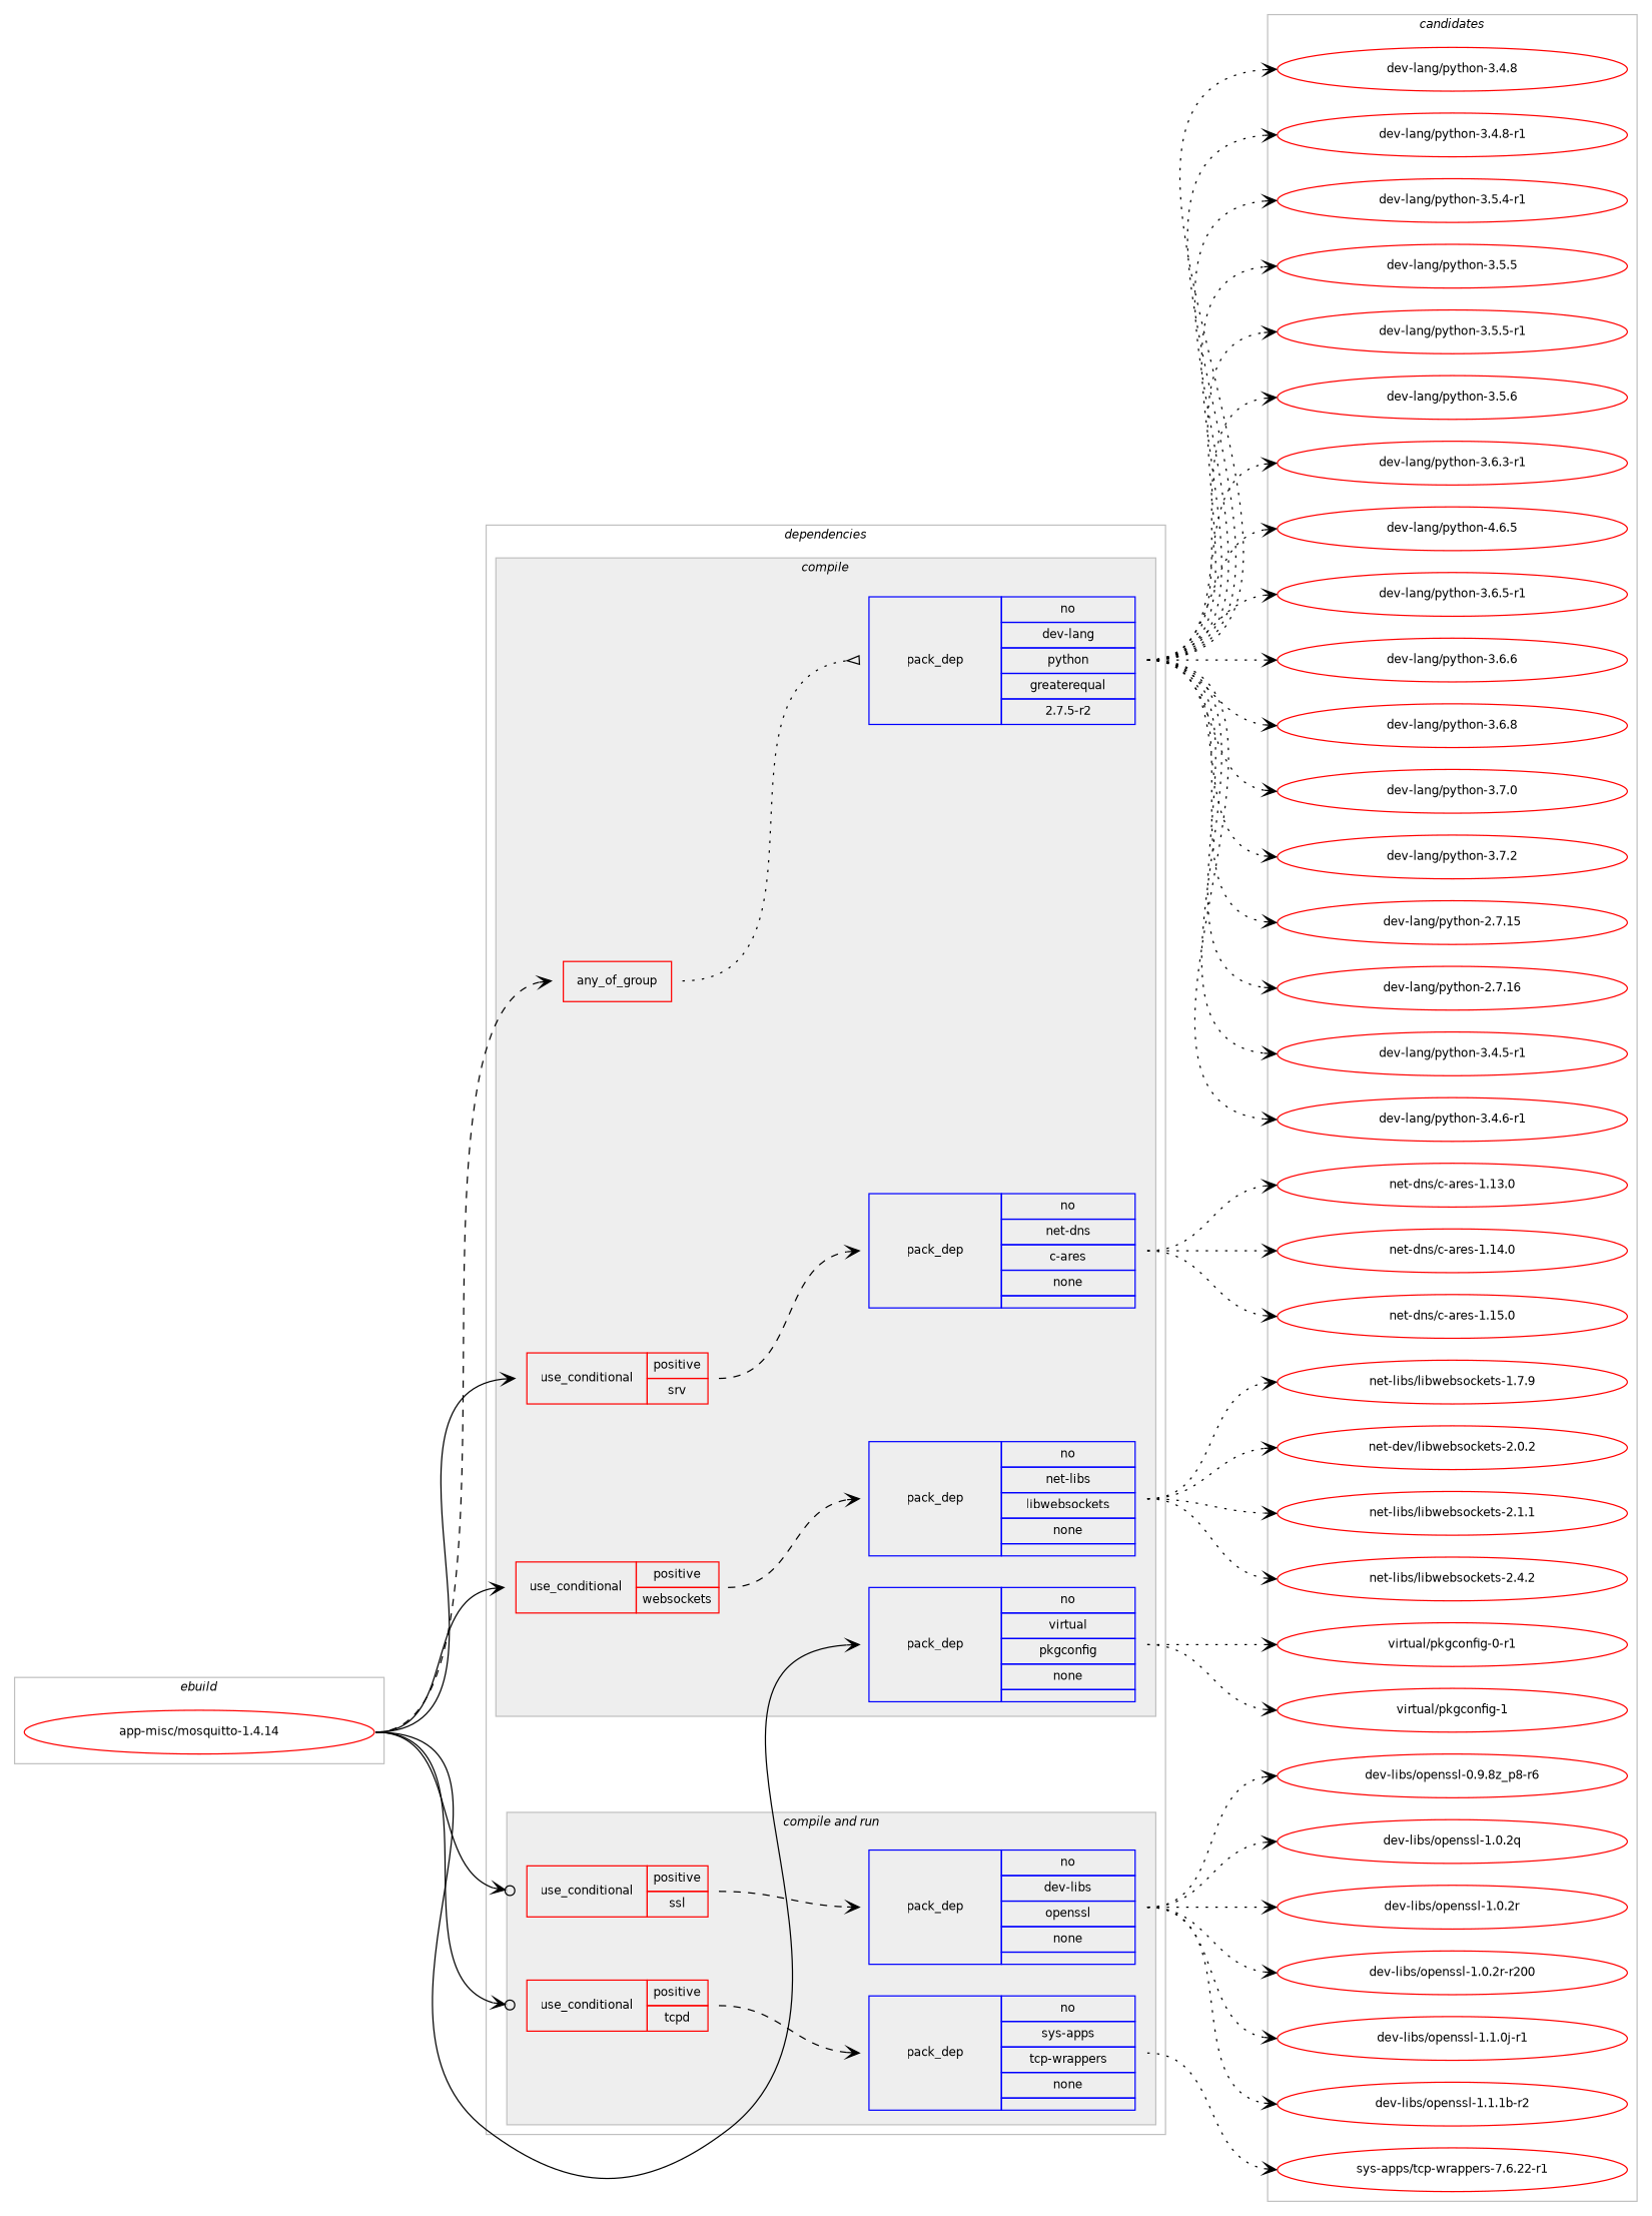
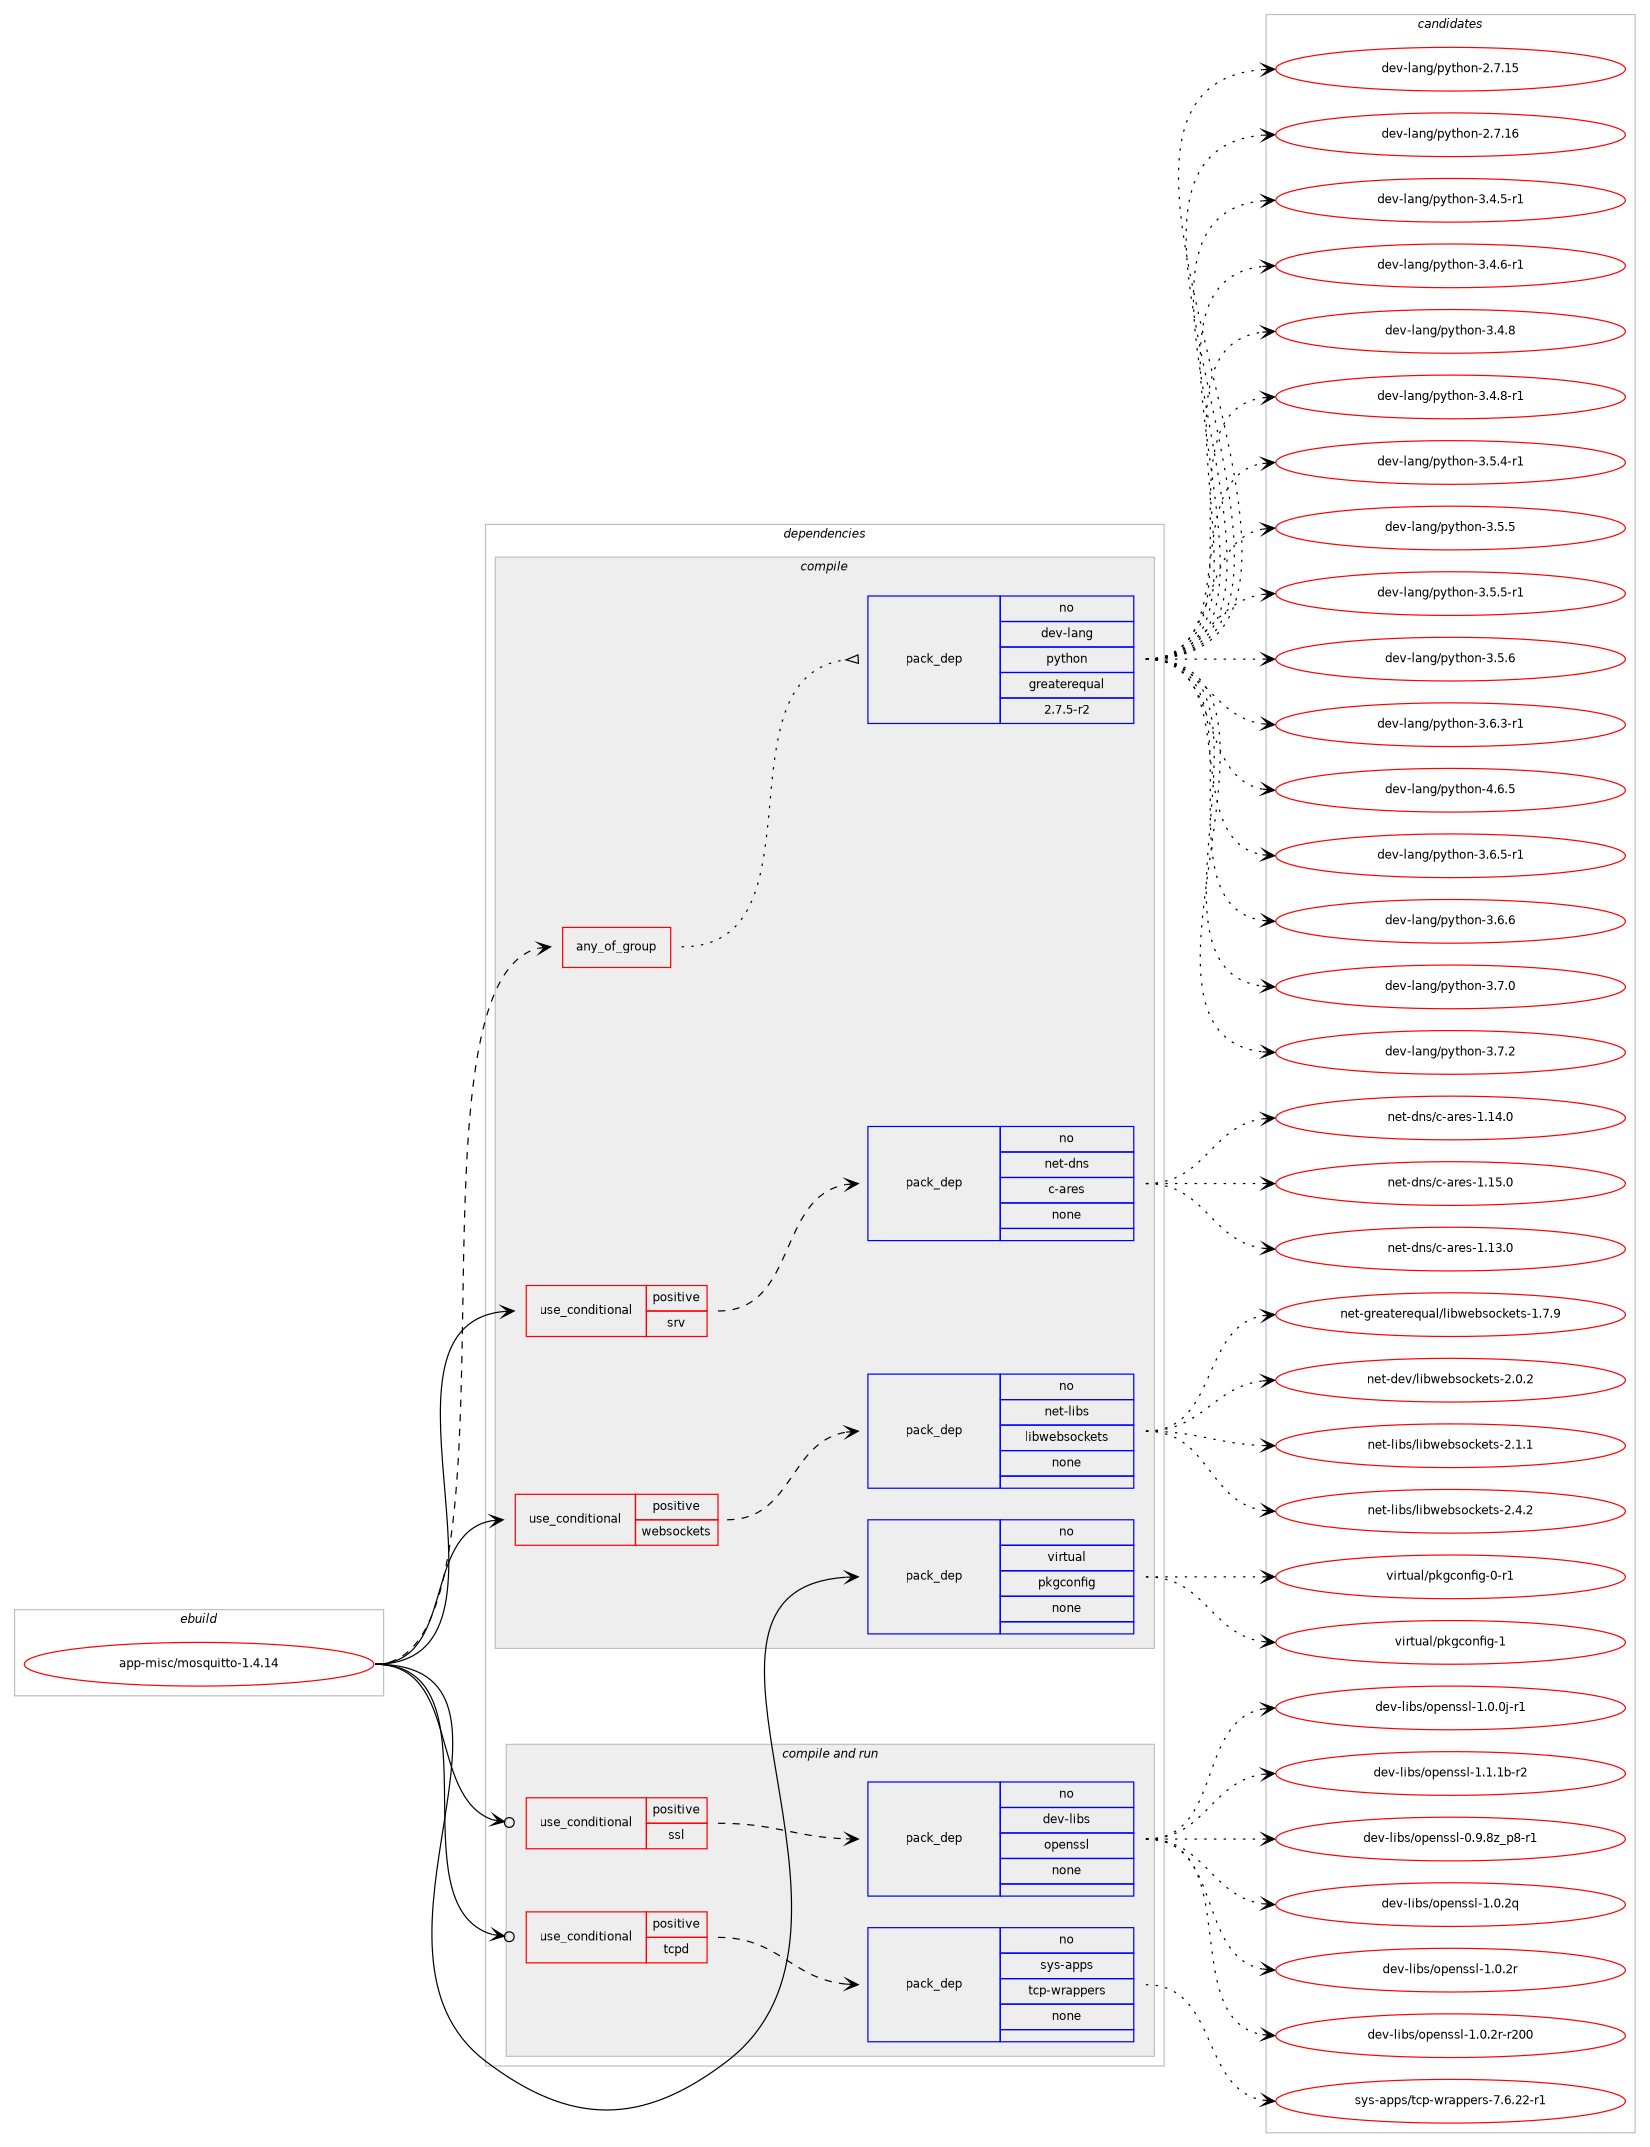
  digraph {
    compound=true
    concentrate=true
    fontname=Helvetica
    fontsize=10
    newrank=true
    rankdir=LR
    ranksep=1.5
    node [color=red fontname=Helvetica fontsize=10]
    edge [arrowhead=vee headport=w style=dotted tailport=e weight=100]
    n1 [label="app-misc/mosquitto-1.4.14" width=4]
    n2 [color=blue label=<<TABLE BORDER="0" CELLBORDER="1" CELLSPACING="0" CELLPADDING="4" WIDTH="220"><TR><TD ROWSPAN="6" CELLPADDING="30">pack_dep</TD></TR><TR><TD WIDTH="110">no</TD></TR><TR><TD>dev-lang</TD></TR><TR><TD>python</TD></TR><TR><TD>greaterequal</TD></TR><TR><TD>2.7.5-r2</TD></TR></TABLE>> shape=none]
    n3 [label=<<TABLE BORDER="0" CELLBORDER="1" CELLSPACING="0" CELLPADDING="4"><TR><TD CELLPADDING="10">any_of_group</TD></TR></TABLE>> shape=none]
    n4 [color=blue label=<<TABLE BORDER="0" CELLBORDER="1" CELLSPACING="0" CELLPADDING="4" WIDTH="220"><TR><TD ROWSPAN="6" CELLPADDING="30">pack_dep</TD></TR><TR><TD WIDTH="110">no</TD></TR><TR><TD>net-dns</TD></TR><TR><TD>c-ares</TD></TR><TR><TD>none</TD></TR><TR><TD></TD></TR></TABLE>> shape=none]
    n5 [label=<<TABLE BORDER="0" CELLBORDER="1" CELLSPACING="0" CELLPADDING="4"><TR><TD ROWSPAN="3" CELLPADDING="10">use_conditional</TD></TR><TR><TD>positive</TD></TR><TR><TD>srv</TD></TR></TABLE>> shape=none]
    n6 [color=blue label=<<TABLE BORDER="0" CELLBORDER="1" CELLSPACING="0" CELLPADDING="4" WIDTH="220"><TR><TD ROWSPAN="6" CELLPADDING="30">pack_dep</TD></TR><TR><TD WIDTH="110">no</TD></TR><TR><TD>net-libs</TD></TR><TR><TD>libwebsockets</TD></TR><TR><TD>none</TD></TR><TR><TD></TD></TR></TABLE>> shape=none]
    n7 [label=<<TABLE BORDER="0" CELLBORDER="1" CELLSPACING="0" CELLPADDING="4"><TR><TD ROWSPAN="3" CELLPADDING="10">use_conditional</TD></TR><TR><TD>positive</TD></TR><TR><TD>websockets</TD></TR></TABLE>> shape=none]
    n8 [color=blue label=<<TABLE BORDER="0" CELLBORDER="1" CELLSPACING="0" CELLPADDING="4" WIDTH="220"><TR><TD ROWSPAN="6" CELLPADDING="30">pack_dep</TD></TR><TR><TD WIDTH="110">no</TD></TR><TR><TD>virtual</TD></TR><TR><TD>pkgconfig</TD></TR><TR><TD>none</TD></TR><TR><TD></TD></TR></TABLE>> shape=none]
    n9 [color=blue label=<<TABLE BORDER="0" CELLBORDER="1" CELLSPACING="0" CELLPADDING="4" WIDTH="220"><TR><TD ROWSPAN="6" CELLPADDING="30">pack_dep</TD></TR><TR><TD WIDTH="110">no</TD></TR><TR><TD>dev-libs</TD></TR><TR><TD>openssl</TD></TR><TR><TD>none</TD></TR><TR><TD></TD></TR></TABLE>> shape=none]
    n10 [label=<<TABLE BORDER="0" CELLBORDER="1" CELLSPACING="0" CELLPADDING="4"><TR><TD ROWSPAN="3" CELLPADDING="10">use_conditional</TD></TR><TR><TD>positive</TD></TR><TR><TD>ssl</TD></TR></TABLE>> shape=none]
    n11 [color=blue label=<<TABLE BORDER="0" CELLBORDER="1" CELLSPACING="0" CELLPADDING="4" WIDTH="220"><TR><TD ROWSPAN="6" CELLPADDING="30">pack_dep</TD></TR><TR><TD WIDTH="110">no</TD></TR><TR><TD>sys-apps</TD></TR><TR><TD>tcp-wrappers</TD></TR><TR><TD>none</TD></TR><TR><TD></TD></TR></TABLE>> shape=none]
    n12 [label=<<TABLE BORDER="0" CELLBORDER="1" CELLSPACING="0" CELLPADDING="4"><TR><TD ROWSPAN="3" CELLPADDING="10">use_conditional</TD></TR><TR><TD>positive</TD></TR><TR><TD>tcpd</TD></TR></TABLE>> shape=none]
    n13 [label="dev-lang/python-2.7.15" width=4]
    n14 [label="dev-lang/python-2.7.16" width=4]
    n15 [label="dev-lang/python-3.4.5-r1" width=4]
    n16 [label="dev-lang/python-3.4.6-r1" width=4]
    n17 [label="dev-lang/python-3.4.8" width=4]
    n18 [label="dev-lang/python-3.4.8-r1" width=4]
    n19 [label="dev-lang/python-3.5.4-r1" width=4]
    n20 [label="dev-lang/python-3.5.5" width=4]
    n21 [label="dev-lang/python-3.5.5-r1" width=4]
    n22 [label="dev-lang/python-3.5.6" width=4]
    n23 [label="dev-lang/python-3.6.3-r1" width=4]
    n24 [label="dev-lang/python-4.6.5" width=4]
    n25 [label="dev-lang/python-3.6.5-r1" width=4]
    n26 [label="dev-lang/python-3.6.6" width=4]
-   n27 [label="dev-lang/python-3.6.8" width=4]
    n28 [label="dev-lang/python-3.7.0" width=4]
    n29 [label="dev-lang/python-3.7.2" width=4]
    n30 [label="net-dns/c-ares-1.13.0" width=4]
    n31 [label="net-dns/c-ares-1.14.0" width=4]
    n32 [label="net-dns/c-ares-1.15.0" width=4]
-   n33 [label="net-libs/libwebsockets-1.7.9" width=4]
+   n33 [label="net-greaterequal/libwebsockets-1.7.9" width=4]
    n34 [label="net-dev/libwebsockets-2.0.2" width=4]
    n35 [label="net-libs/libwebsockets-2.1.1" width=4]
    n36 [label="net-libs/libwebsockets-2.4.2" width=4]
    n37 [label="virtual/pkgconfig-0-r1" width=4]
    n38 [label="virtual/pkgconfig-1" width=4]
-   n39 [label="dev-libs/openssl-0.9.8z_p8-r6" width=4]
+   n39 [label="dev-libs/openssl-0.9.8z_p8-r1" width=4]
    n40 [label="dev-libs/openssl-1.0.2q" width=4]
    n41 [label="dev-libs/openssl-1.0.2r" width=4]
    n42 [label="dev-libs/openssl-1.0.2r-r200" width=4]
-   n43 [label="dev-libs/openssl-1.1.0j-r1" width=4]
+   n43 [label="dev-libs/openssl-1.0.0j-r1" width=4]
    n44 [label="dev-libs/openssl-1.1.1b-r2" width=4]
    n45 [label="sys-apps/tcp-wrappers-7.6.22-r1" width=4]
    subgraph cluster_1 {
      color=gray
      label=<<i>ebuild</i>>
      rank=same
      n1
    }
    subgraph cluster_2 {
      color=gray
      label=<<i>dependencies</i>>
      subgraph cluster_3 {
        color=gray
        fillcolor="#eeeeee"
        label=<<i>compile</i>>
        style=filled
        subgraph sub_4 {
          color=gray
          fillcolor="#eeeeee"
          label=<<i>compile</i>>
          style=filled
          n3
          subgraph sub_5 {
            color=gray
            fillcolor="#eeeeee"
            label=<<i>compile</i>>
            style=filled
            n2
          }
        }
        subgraph sub_6 {
          color=gray
          fillcolor="#eeeeee"
          label=<<i>compile</i>>
          style=filled
          n5
          subgraph sub_7 {
            color=gray
            fillcolor="#eeeeee"
            label=<<i>compile</i>>
            style=filled
            n4
          }
        }
        subgraph sub_8 {
          color=gray
          fillcolor="#eeeeee"
          label=<<i>compile</i>>
          style=filled
          n7
          subgraph sub_9 {
            color=gray
            fillcolor="#eeeeee"
            label=<<i>compile</i>>
            style=filled
            n6
          }
        }
        subgraph sub_10 {
          color=gray
          fillcolor="#eeeeee"
          label=<<i>compile</i>>
          style=filled
          n8
        }
      }
      subgraph cluster_11 {
        color=gray
        fillcolor="#eeeeee"
        label=<<i>compile and run</i>>
        style=filled
        subgraph sub_12 {
          color=gray
          fillcolor="#eeeeee"
          label=<<i>compile and run</i>>
          style=filled
          n10
          subgraph sub_13 {
            color=gray
            fillcolor="#eeeeee"
            label=<<i>compile and run</i>>
            style=filled
            n9
          }
        }
        subgraph sub_14 {
          color=gray
          fillcolor="#eeeeee"
          label=<<i>compile and run</i>>
          style=filled
          n12
          subgraph sub_15 {
            color=gray
            fillcolor="#eeeeee"
            label=<<i>compile and run</i>>
            style=filled
            n11
          }
        }
      }
      subgraph cluster_16 {
        color=gray
        fillcolor="#eeeeee"
        label=<<i>run</i>>
        style=filled
      }
    }
    subgraph cluster_17 {
      color=gray
      label=<<i>candidates</i>>
      rank=same
      subgraph sub_18 {
        color=black
        label=<<i>candidates</i>>
        nodesep=1
        rank=same
        n13
        n14
        n15
        n16
        n17
        n18
        n19
        n20
        n21
        n22
        n23
        n24
        n25
        n26
-       n27
        n28
        n29
      }
      subgraph sub_19 {
        color=black
        label=<<i>candidates</i>>
        nodesep=1
        rank=same
        n30
        n31
        n32
      }
      subgraph sub_20 {
        color=black
        label=<<i>candidates</i>>
        nodesep=1
        rank=same
        n33
        n34
        n35
        n36
      }
      subgraph sub_21 {
        color=black
        label=<<i>candidates</i>>
        nodesep=1
        rank=same
        n37
        n38
      }
      subgraph sub_22 {
        color=black
        label=<<i>candidates</i>>
        nodesep=1
        rank=same
        n39
        n40
        n41
        n42
        n43
        n44
      }
      subgraph sub_23 {
        color=black
        label=<<i>candidates</i>>
        nodesep=1
        rank=same
        n45
      }
    }
    n1 -> n3 [style=dashed weight=20]
    n1 -> n5 [style=solid weight=20]
    n1 -> n7 [style=solid weight=20]
    n1 -> n8 [style=solid weight=20]
    n1 -> n10 [arrowhead=odotvee style=solid weight=20]
    n1 -> n12 [arrowhead=odotvee style=solid weight=20]
    n2 -> n13
    n2 -> n14
    n2 -> n15
    n2 -> n16
    n2 -> n17
    n2 -> n18
    n2 -> n19
    n2 -> n20
    n2 -> n21
    n2 -> n22
    n2 -> n23
    n2 -> n24
    n2 -> n25
    n2 -> n26
-   n2 -> n27
    n2 -> n28
    n2 -> n29
    n3 -> n2 [arrowhead=oinv weight=20]
    n4 -> n30
    n4 -> n31
    n4 -> n32
    n5 -> n4 [style=dashed weight=20]
    n6 -> n33
    n6 -> n34
    n6 -> n35
    n6 -> n36
    n7 -> n6 [style=dashed weight=20]
    n8 -> n37
    n8 -> n38
    n9 -> n39
    n9 -> n40
    n9 -> n41
    n9 -> n42
    n9 -> n43
    n9 -> n44
    n10 -> n9 [style=dashed weight=20]
    n11 -> n45
    n12 -> n11 [style=dashed weight=20]
  }
